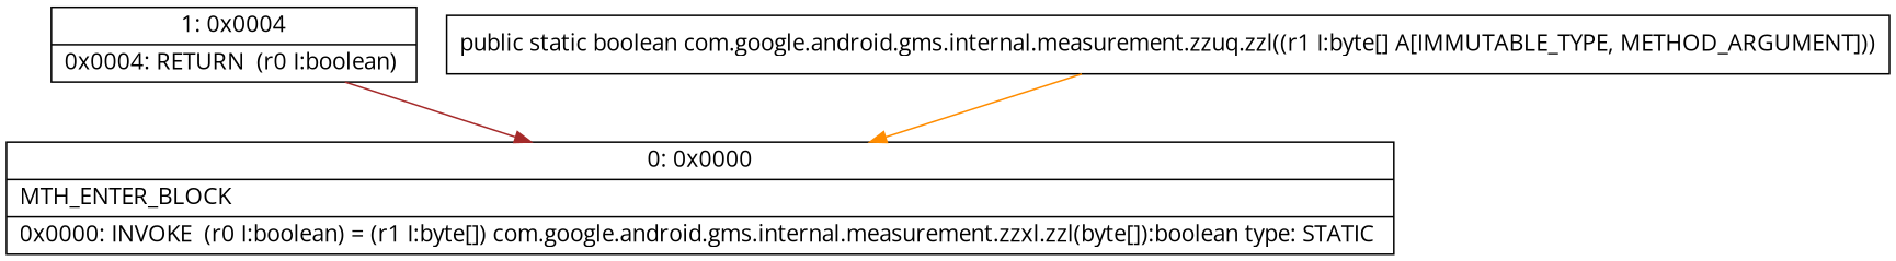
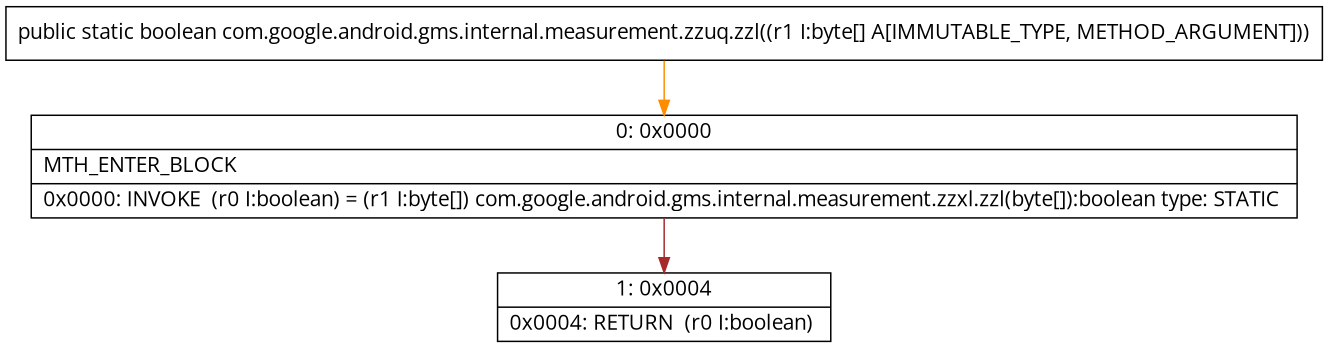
  digraph {
    fontname="Open Sans"
    node [shape=record fontname="Open Sans"]
    edge [fontname="Open Sans"]
    n1 [label="{0\:\ 0x0000|MTH_ENTER_BLOCK\l|0x0000: INVOKE  (r0 I:boolean) = (r1 I:byte[]) com.google.android.gms.internal.measurement.zzxl.zzl(byte[]):boolean type: STATIC \l}"]
    n2 [label="{1\:\ 0x0004|0x0004: RETURN  (r0 I:boolean) \l}"]
    n3 [label="{public static boolean com.google.android.gms.internal.measurement.zzuq.zzl((r1 I:byte[] A[IMMUTABLE_TYPE, METHOD_ARGUMENT])) }"]
-   n2 -> n1 [color=brown]
+   n1 -> n2 [color=brown]
    n3 -> n1 [color=darkorange]
  }
